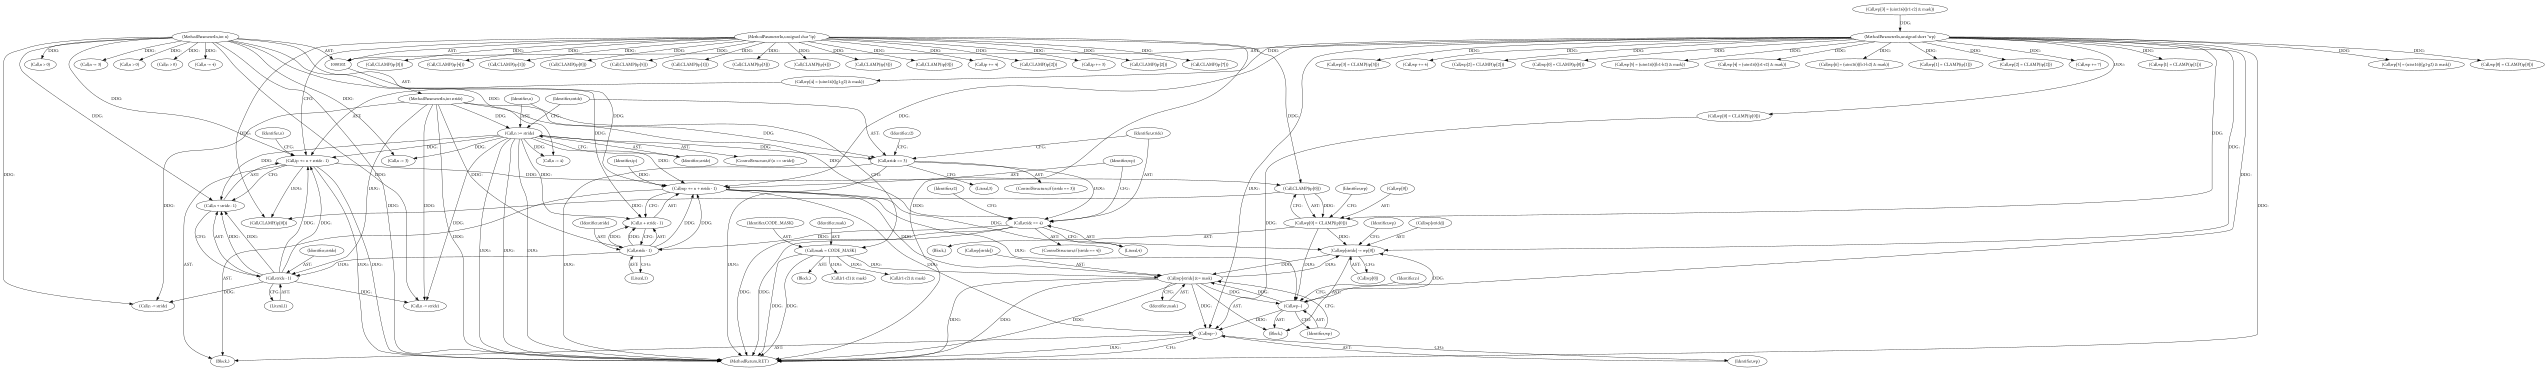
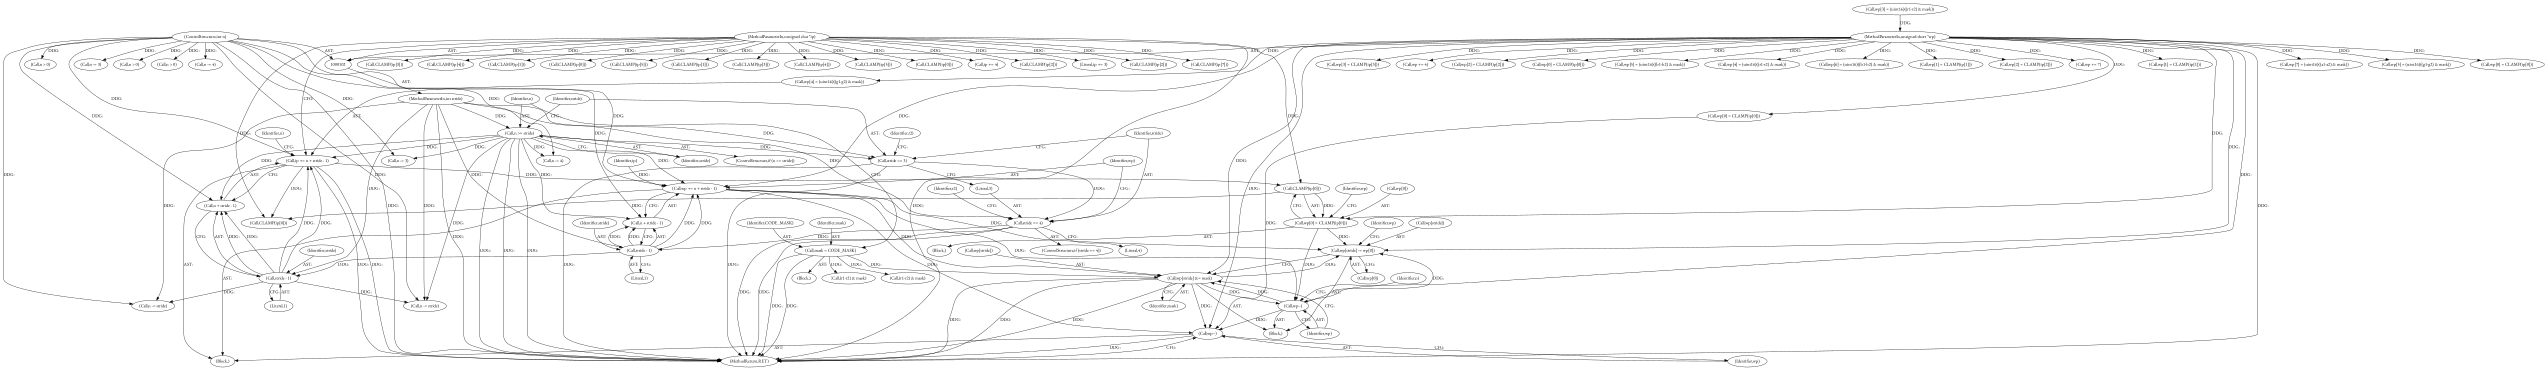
  digraph {
    fontname="EB Garamond"
    node [fontname="EB Garamond"]
    edge [fontname="EB Garamond"]
    n1 [label="(Call,wp[stride] -= wp[0])"]
    n2 [label="(Call,wp[stride] &= mask)"]
    n3 [label="(Call,wp[0])"]
    n4 [label="(Block,)"]
    n5 [label="(Call,wp--)"]
    n6 [label="(MethodReturn,RET)"]
    n7 [label="(Call,wp--)"]
    n8 [label="(Identifier,mask)"]
    n9 [label="(Call,wp[0] = CLAMP(ip[0]))"]
    n10 [label="(Call,CLAMP(ip[0]))"]
    n11 [label="(Block,)"]
    n12 [label="(Call,CLAMP(ip[0]))"]
    n13 [label="(Identifier,wp)"]
    n14 [label="(Call,ip += n + stride - 1)"]
    n15 [label="(Block,)"]
    n16 [label="(Call,n + stride - 1)"]
    n17 [label="(Call,stride - 1)"]
-   n18 [label="(MethodParameterIn,int n)"]
+   n18 [label="(ControlStructure,int n)"]
    n19 [label="(Call,wp += n + stride - 1)"]
    n20 [label="(Call,n -= 3)"]
    n21 [label="(Call,n > 0)"]
    n22 [label="(Call,n -= 4)"]
    n23 [label="(Call,n -= 3)"]
    n24 [label="(Call,n -= stride)"]
    n25 [label="(Call,n + stride - 1)"]
    n26 [label="(Call,n > 0)"]
    n27 [label="(Call,n > 0)"]
    n28 [label="(Call,n -= stride)"]
    n29 [label="(Call,n -= 4)"]
    1000102
    n31 [label="(Call,n >= stride)"]
    n32 [label="(Call,stride == 3)"]
    n33 [label="(Identifier,stride)"]
    n34 [label="(ControlStructure,if (n >= stride))"]
    n35 [label="(Call,stride - 1)"]
    n36 [label="(MethodParameterIn,int stride)"]
    n37 [label="(Call,stride == 4)"]
-   n38 [label="(ControlStructure,if (stride == 3))"]
    n39 [label="(Literal,3)"]
    n40 [label="(Literal,1)"]
    n41 [label="(Literal,1)"]
    n42 [label="(ControlStructure,if (stride == 4))"]
    n43 [label="(Literal,4)"]
    n44 [label="(MethodParameterIn,unsigned char *ip)"]
    n45 [label="(Call,CLAMP(ip[4]))"]
    n46 [label="(Call,CLAMP(ip[1]))"]
    n47 [label="(Call,CLAMP(ip[0]))"]
    n48 [label="(Call,CLAMP(ip[5]))"]
    n49 [label="(Call,CLAMP(ip[1]))"]
    n50 [label="(Call,CLAMP(ip[3]))"]
    n51 [label="(Call,CLAMP(ip[4]))"]
    n52 [label="(Call,CLAMP(ip[5]))"]
    n53 [label="(Call,CLAMP(ip[0]))"]
    n54 [label="(Call,ip += 4)"]
    n55 [label="(Call,CLAMP(ip[2]))"]
-   n56 [label="(Call,ip += 3)"]
+   n56 [label="(Literal,ip += 3)"]
    n57 [label="(Call,CLAMP(ip[2]))"]
    n58 [label="(Call,CLAMP(ip[7]))"]
    n59 [label="(Call,CLAMP(ip[3]))"]
    n60 [label="(MethodParameterIn,unsigned short *wp)"]
+   n61 [label="(Call,wp[7] = (uint16)((a1-a2) & mask))"]
    n62 [label="(Call,wp[5] = (uint16)((g1-g2) & mask))"]
    n63 [label="(Call,wp[0] = CLAMP(ip[0]))"]
    n64 [label="(Call,wp[3] = CLAMP(ip[3]))"]
    n65 [label="(Call,wp += 4)"]
    n66 [label="(Call,wp[2] = CLAMP(ip[2]))"]
    n67 [label="(Call,wp[0] = CLAMP(ip[0]))"]
    n68 [label="(Call,wp[5] = (uint16)((b1-b2) & mask))"]
    n69 [label="(Call,wp[4] = (uint16)((r1-r2) & mask))"]
    n70 [label="(Call,wp[6] = (uint16)((b1-b2) & mask))"]
    n71 [label="(Call,wp[1] = CLAMP(ip[1]))"]
    n72 [label="(Call,wp[2] = CLAMP(ip[2]))"]
    n73 [label="(Call,wp += 7)"]
    n74 [label="(Call,wp[4] = (uint16)((g1-g2) & mask))"]
    n75 [label="(Call,wp[1] = CLAMP(ip[1]))"]
    n76 [label="(Call,wp[0] = CLAMP(ip[0]))"]
    n77 [label="(Identifier,wp)"]
    n78 [label="(Call,wp[3] = (uint16)((r1-r2) & mask))"]
    n79 [label="(Call,mask = CODE_MASK)"]
    n80 [label="(Call,(r1-r2) & mask)"]
    n81 [label="(Block,)"]
    n82 [label="(Call,(r1-r2) & mask)"]
    n83 [label="(Identifier,CODE_MASK)"]
    n84 [label="(Identifier,wp)"]
    n85 [label="(Identifier,r2)"]
    n86 [label="(Identifier,n)"]
    n87 [label="(Identifier,stride)"]
    n88 [label="(Identifier,stride)"]
    n89 [label="(Identifier,stride)"]
    n90 [label="(Identifier,wp)"]
    n91 [label="(Identifier,stride)"]
    n92 [label="(Identifier,r2)"]
    n93 [label="(Identifier,n)"]
    n94 [label="(Identifier,mask)"]
    n95 [label="(Call,wp[stride])"]
    n96 [label="(Identifier,ip)"]
    n97 [label="(Identifier,wp)"]
    n98 [label="(Identifier,n)"]
    n99 [label="(Call,wp[stride])"]
    n100 [label="(Call,wp[0])"]
-   n1 -> n2 [label="DDG: "]
+   n1 -> n2 [label="CFG: "]
    n1 -> n3 [label="CFG: "]
    n1 -> n4 [label="AST: "]
    n2 -> n1 [label="DDG: "]
    n2 -> n4 [label="AST: "]
    n2 -> n5 [label="DDG: "]
    n2 -> n6 [label="DDG: "]
    n2 -> n6 [label="DDG: "]
    n2 -> n6 [label="DDG: "]
    n2 -> n7 [label="DDG: "]
    n2 -> n8 [label="CFG: "]
    n3 -> n1 [label="AST: "]
    n5 -> n1 [label="DDG: "]
    n5 -> n2 [label="DDG: "]
    n5 -> n4 [label="AST: "]
    n5 -> n7 [label="DDG: "]
    n5 -> n13 [label="CFG: "]
    n6 -> n7 [label="CFG: "]
    n7 -> n6 [label="DDG: "]
    n7 -> n15 [label="AST: "]
    n7 -> n77 [label="CFG: "]
    n8 -> n2 [label="AST: "]
    n9 -> n1 [label="DDG: "]
    n9 -> n5 [label="DDG: "]
    n9 -> n10 [label="CFG: "]
    n9 -> n11 [label="AST: "]
    n10 -> n9 [label="AST: "]
    n10 -> n9 [label="DDG: "]
    n10 -> n12 [label="DDG: "]
    n13 -> n2 [label="CFG: "]
    n13 -> n5 [label="AST: "]
    n14 -> n6 [label="DDG: "]
    n14 -> n6 [label="DDG: "]
    n14 -> n10 [label="DDG: "]
    n14 -> n12 [label="DDG: "]
    n14 -> n15 [label="AST: "]
    n14 -> n16 [label="CFG: "]
    n16 -> n14 [label="AST: "]
    n16 -> n17 [label="CFG: "]
    n17 -> n14 [label="DDG: "]
    n17 -> n14 [label="DDG: "]
    n17 -> n16 [label="AST: "]
    n17 -> n16 [label="DDG: "]
    n17 -> n16 [label="DDG: "]
    n17 -> n24 [label="DDG: "]
    n17 -> n28 [label="DDG: "]
    n17 -> n40 [label="CFG: "]
    n18 -> n6 [label="DDG: "]
    n18 -> n14 [label="DDG: "]
    n18 -> n16 [label="DDG: "]
    n18 -> n19 [label="DDG: "]
    n18 -> n20 [label="DDG: "]
    n18 -> n21 [label="DDG: "]
    n18 -> n22 [label="DDG: "]
    n18 -> n23 [label="DDG: "]
    n18 -> n24 [label="DDG: "]
    n18 -> n25 [label="DDG: "]
    n18 -> n26 [label="DDG: "]
    n18 -> n27 [label="DDG: "]
    n18 -> n28 [label="DDG: "]
    n18 -> n29 [label="DDG: "]
    n18 -> 1000102 [label="AST: "]
    n19 -> n1 [label="DDG: "]
    n19 -> n2 [label="DDG: "]
    n19 -> n5 [label="DDG: "]
    n19 -> n7 [label="DDG: "]
    n19 -> n15 [label="AST: "]
    n19 -> n25 [label="CFG: "]
    n25 -> n19 [label="AST: "]
    n25 -> n35 [label="CFG: "]
    1000102 -> n36 [label="AST: "]
    n31 -> n6 [label="DDG: "]
    n31 -> n6 [label="DDG: "]
    n31 -> n6 [label="DDG: "]
    n31 -> n14 [label="DDG: "]
    n31 -> n16 [label="DDG: "]
    n31 -> n19 [label="DDG: "]
    n31 -> n20 [label="DDG: "]
    n31 -> n22 [label="DDG: "]
    n31 -> n24 [label="DDG: "]
    n31 -> n25 [label="DDG: "]
    n31 -> n32 [label="DDG: "]
    n31 -> n33 [label="CFG: "]
    n31 -> n34 [label="AST: "]
    n32 -> n6 [label="DDG: "]
    n32 -> n6 [label="DDG: "]
    n32 -> n37 [label="DDG: "]
-   n32 -> n38 [label="AST: "]
    n32 -> n39 [label="CFG: "]
    n33 -> n31 [label="AST: "]
    n35 -> n17 [label="DDG: "]
    n35 -> n19 [label="DDG: "]
    n35 -> n19 [label="DDG: "]
    n35 -> n25 [label="AST: "]
    n35 -> n25 [label="DDG: "]
    n35 -> n25 [label="DDG: "]
    n35 -> n41 [label="CFG: "]
    n36 -> n6 [label="DDG: "]
    n36 -> n17 [label="DDG: "]
    n36 -> n24 [label="DDG: "]
    n36 -> n28 [label="DDG: "]
    n36 -> n31 [label="DDG: "]
    n36 -> n32 [label="DDG: "]
    n36 -> n35 [label="DDG: "]
    n36 -> n37 [label="DDG: "]
    n37 -> n6 [label="DDG: "]
    n37 -> n6 [label="DDG: "]
    n37 -> n35 [label="DDG: "]
    n37 -> n42 [label="AST: "]
    n37 -> n43 [label="CFG: "]
    n40 -> n17 [label="AST: "]
    n41 -> n35 [label="AST: "]
-   n43 -> n37 [label="AST: "]
+   n39 -> n37 [label="AST: "]
    n44 -> n6 [label="DDG: "]
    n44 -> n10 [label="DDG: "]
    n44 -> n12 [label="DDG: "]
    n44 -> n14 [label="CFG: "]
    n44 -> 1000102 [label="AST: "]
    n44 -> n45 [label="DDG: "]
    n44 -> n46 [label="DDG: "]
    n44 -> n47 [label="DDG: "]
    n44 -> n48 [label="DDG: "]
    n44 -> n49 [label="DDG: "]
    n44 -> n50 [label="DDG: "]
    n44 -> n51 [label="DDG: "]
    n44 -> n52 [label="DDG: "]
    n44 -> n53 [label="DDG: "]
    n44 -> n54 [label="DDG: "]
    n44 -> n55 [label="DDG: "]
    n44 -> n56 [label="DDG: "]
    n44 -> n57 [label="DDG: "]
    n44 -> n58 [label="DDG: "]
    n44 -> n59 [label="DDG: "]
    n60 -> n1 [label="DDG: "]
+   n60 -> n2 [label="DDG: "]
    n60 -> n5 [label="DDG: "]
    n60 -> n6 [label="DDG: "]
    n60 -> n7 [label="DDG: "]
    n60 -> n9 [label="DDG: "]
    n60 -> n19 [label="DDG: "]
    n60 -> 1000102 [label="AST: "]
+   n60 -> n61 [label="DDG: "]
    n60 -> n62 [label="DDG: "]
    n60 -> n63 [label="DDG: "]
    n60 -> n64 [label="DDG: "]
    n60 -> n65 [label="DDG: "]
    n60 -> n66 [label="DDG: "]
    n60 -> n67 [label="DDG: "]
    n60 -> n68 [label="DDG: "]
    n60 -> n69 [label="DDG: "]
    n60 -> n70 [label="DDG: "]
    n60 -> n71 [label="DDG: "]
    n60 -> n72 [label="DDG: "]
    n60 -> n73 [label="DDG: "]
    n60 -> n74 [label="DDG: "]
    n60 -> n75 [label="DDG: "]
    n60 -> n76 [label="DDG: "]
    n74 -> n14 [label="AST: "]
    n76 -> n7 [label="DDG: "]
    n77 -> n7 [label="AST: "]
    n78 -> n60 [label="DDG: "]
    n79 -> n2 [label="DDG: "]
    n79 -> n6 [label="DDG: "]
    n79 -> n6 [label="DDG: "]
    n79 -> n80 [label="DDG: "]
    n79 -> n81 [label="AST: "]
    n79 -> n82 [label="DDG: "]
    n83 -> n79 [label="AST: "]
    n84 -> n19 [label="AST: "]
    n84 -> n37 [label="CFG: "]
    n85 -> n32 [label="CFG: "]
    n86 -> n31 [label="AST: "]
    n86 -> n79 [label="CFG: "]
    n87 -> n35 [label="AST: "]
    n88 -> n31 [label="CFG: "]
    n88 -> n32 [label="AST: "]
    n89 -> n17 [label="AST: "]
    n90 -> n9 [label="CFG: "]
    n91 -> n32 [label="CFG: "]
    n91 -> n37 [label="AST: "]
    n92 -> n37 [label="CFG: "]
    n93 -> n5 [label="CFG: "]
    n94 -> n79 [label="AST: "]
    n95 -> n2 [label="AST: "]
    n96 -> n19 [label="DDG: "]
    n97 -> n1 [label="CFG: "]
    n98 -> n14 [label="CFG: "]
    n99 -> n1 [label="AST: "]
    n100 -> n9 [label="AST: "]
  }
